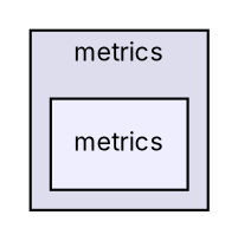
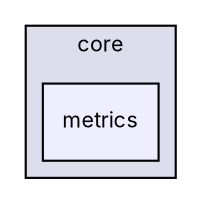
  digraph {
    compound=true
    fontname=Inter
    n1 [fillcolor="#eeeeff" fontname=Inter fontsize=10 label=metrics pencolor=black shape=box style=filled]
    subgraph cluster_1 {
      bgcolor="#ddddee"
      fontsize=10
-     label=metrics
+     label=core
      pencolor=black
      n1
    }
  }
